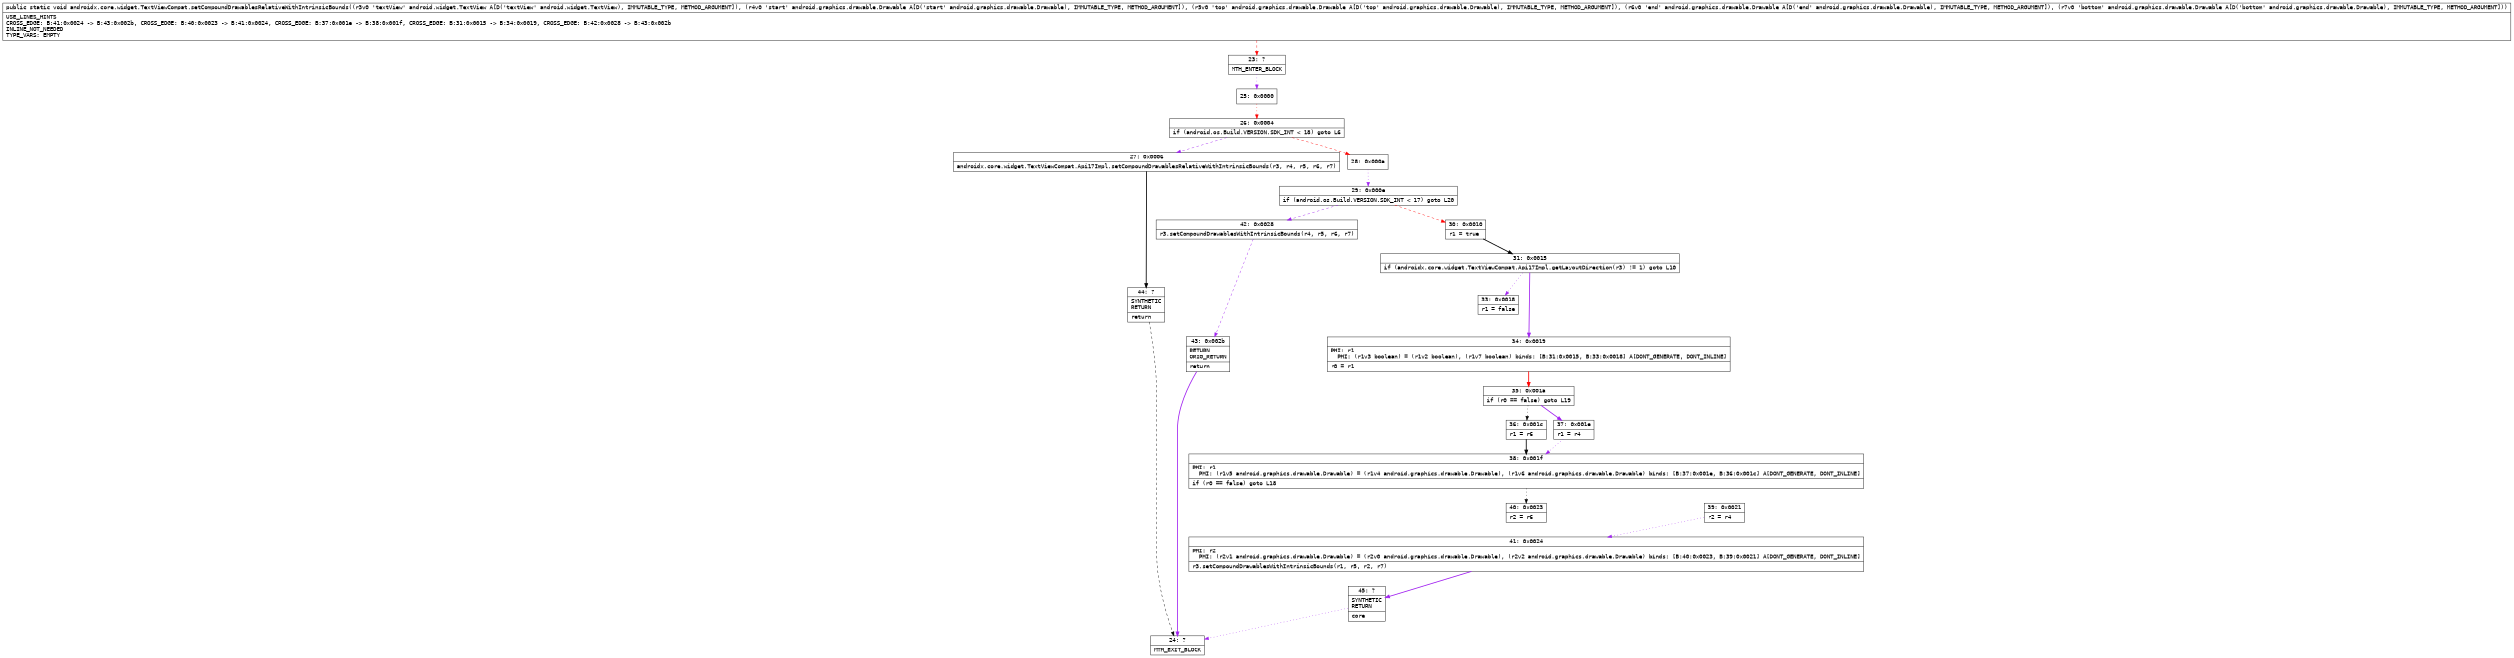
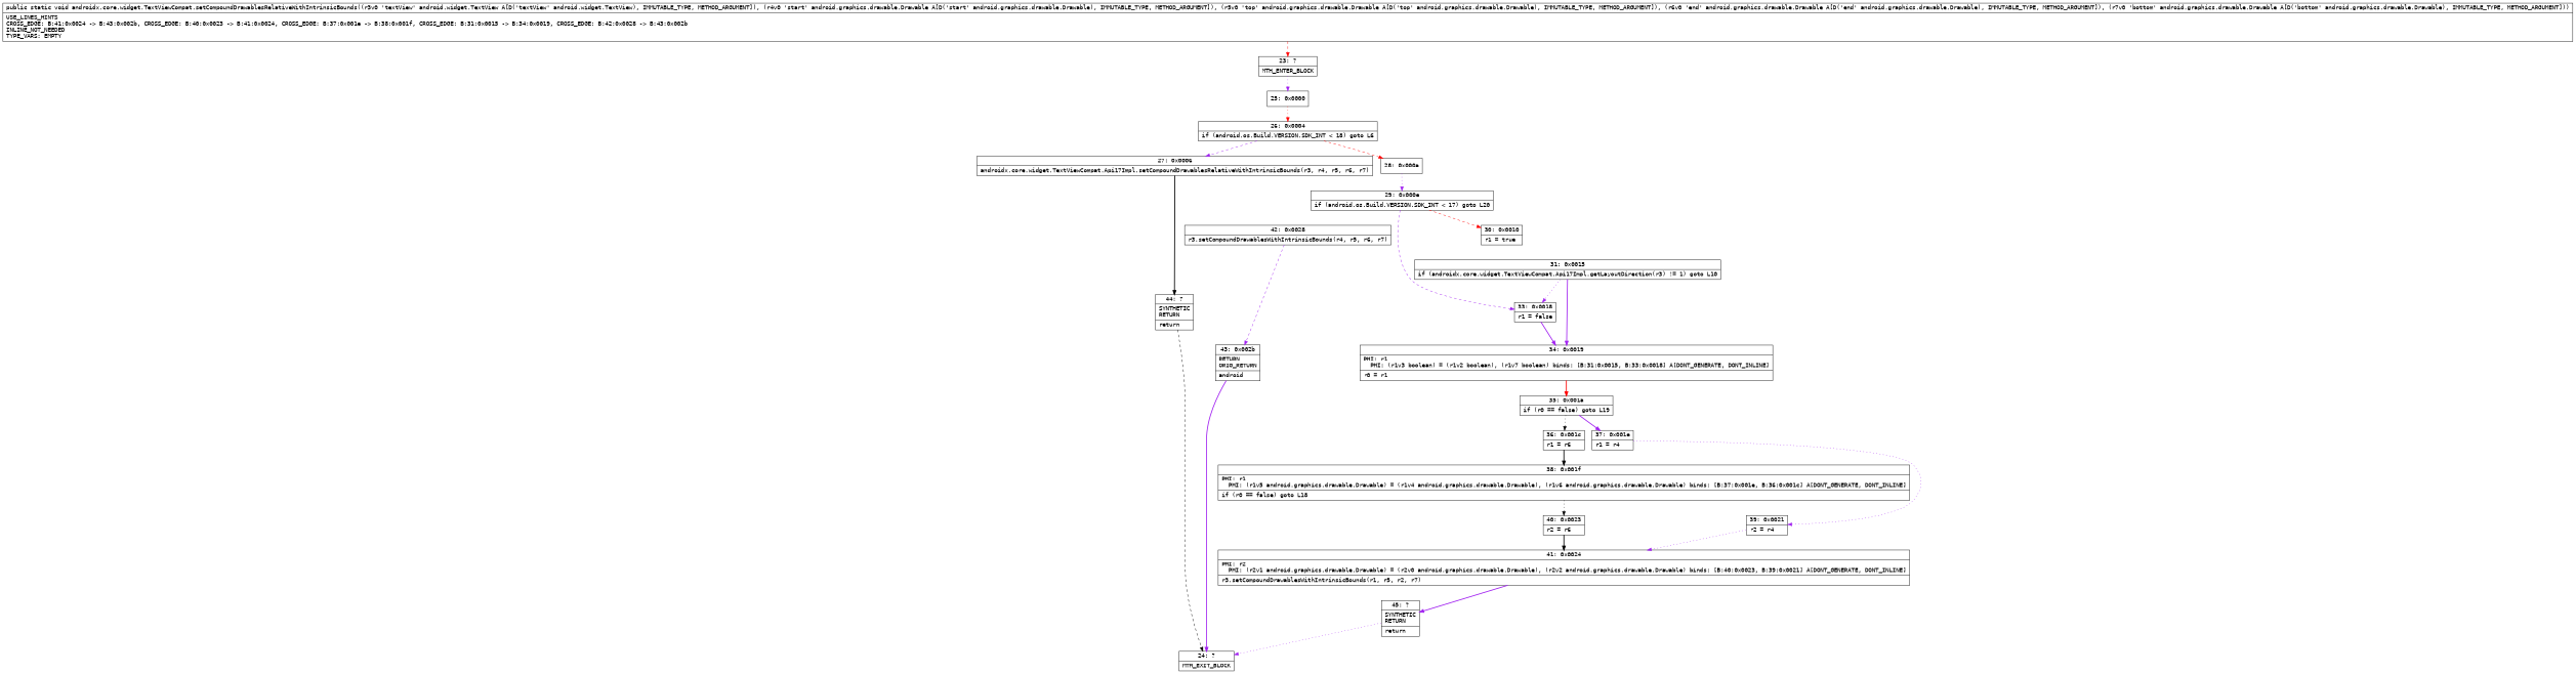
  digraph {
    fontname="DejaVu Sans Mono"
    node [fontname="DejaVu Sans Mono" shape=record]
    edge [color=purple fontname="DejaVu Sans Mono" style=bold]
    n1 [label="{23\:\ ?|MTH_ENTER_BLOCK\l}"]
    n2 [label="{25\:\ 0x0000}"]
    n3 [label="{26\:\ 0x0004|if (android.os.Build.VERSION.SDK_INT \< 18) goto L6\l}"]
    n4 [label="{27\:\ 0x0006|androidx.core.widget.TextViewCompat.Api17Impl.setCompoundDrawablesRelativeWithIntrinsicBounds(r3, r4, r5, r6, r7)\l}"]
    n5 [label="{28\:\ 0x000a}"]
    n6 [label="{44\:\ ?|SYNTHETIC\lRETURN\l|return\l}"]
    n7 [label="{29\:\ 0x000e|if (android.os.Build.VERSION.SDK_INT \< 17) goto L20\l}"]
    n8 [label="{24\:\ ?|MTH_EXIT_BLOCK\l}"]
    n9 [label="{30\:\ 0x0010|r1 = true\l}"]
    n10 [label="{42\:\ 0x0028|r3.setCompoundDrawablesWithIntrinsicBounds(r4, r5, r6, r7)\l}"]
    n11 [label="{31\:\ 0x0015|if (androidx.core.widget.TextViewCompat.Api17Impl.getLayoutDirection(r3) != 1) goto L10\l}"]
-   n12 [label="{43\:\ 0x002b|RETURN\lORIG_RETURN\l|return\l}"]
+   n12 [label="{43\:\ 0x002b|RETURN\lORIG_RETURN\l|android\l}"]
    n13 [label="{33\:\ 0x0018|r1 = false\l}"]
    n14 [label="{34\:\ 0x0019|PHI: r1 \l  PHI: (r1v3 boolean) = (r1v2 boolean), (r1v7 boolean) binds: [B:31:0x0015, B:33:0x0018] A[DONT_GENERATE, DONT_INLINE]\l|r0 = r1\l}"]
    n15 [label="{35\:\ 0x001a|if (r0 == false) goto L19\l}"]
    n16 [label="{36\:\ 0x001c|r1 = r6\l}"]
    n17 [label="{37\:\ 0x001e|r1 = r4\l}"]
    n18 [label="{38\:\ 0x001f|PHI: r1 \l  PHI: (r1v5 android.graphics.drawable.Drawable) = (r1v4 android.graphics.drawable.Drawable), (r1v6 android.graphics.drawable.Drawable) binds: [B:37:0x001e, B:36:0x001c] A[DONT_GENERATE, DONT_INLINE]\l|if (r0 == false) goto L18\l}"]
    n19 [label="{40\:\ 0x0023|r2 = r6\l}"]
    n20 [label="{39\:\ 0x0021|r2 = r4\l}"]
    n21 [label="{41\:\ 0x0024|PHI: r2 \l  PHI: (r2v1 android.graphics.drawable.Drawable) = (r2v0 android.graphics.drawable.Drawable), (r2v2 android.graphics.drawable.Drawable) binds: [B:40:0x0023, B:39:0x0021] A[DONT_GENERATE, DONT_INLINE]\l|r3.setCompoundDrawablesWithIntrinsicBounds(r1, r5, r2, r7)\l}"]
-   n22 [label="{45\:\ ?|SYNTHETIC\lRETURN\l|core\l}"]
+   n22 [label="{45\:\ ?|SYNTHETIC\lRETURN\l|return\l}"]
    n23 [label="{public static void androidx.core.widget.TextViewCompat.setCompoundDrawablesRelativeWithIntrinsicBounds((r3v0 'textView' android.widget.TextView A[D('textView' android.widget.TextView), IMMUTABLE_TYPE, METHOD_ARGUMENT]), (r4v0 'start' android.graphics.drawable.Drawable A[D('start' android.graphics.drawable.Drawable), IMMUTABLE_TYPE, METHOD_ARGUMENT]), (r5v0 'top' android.graphics.drawable.Drawable A[D('top' android.graphics.drawable.Drawable), IMMUTABLE_TYPE, METHOD_ARGUMENT]), (r6v0 'end' android.graphics.drawable.Drawable A[D('end' android.graphics.drawable.Drawable), IMMUTABLE_TYPE, METHOD_ARGUMENT]), (r7v0 'bottom' android.graphics.drawable.Drawable A[D('bottom' android.graphics.drawable.Drawable), IMMUTABLE_TYPE, METHOD_ARGUMENT]))  | USE_LINES_HINTS\lCROSS_EDGE: B:41:0x0024 \-\> B:43:0x002b, CROSS_EDGE: B:40:0x0023 \-\> B:41:0x0024, CROSS_EDGE: B:37:0x001e \-\> B:38:0x001f, CROSS_EDGE: B:31:0x0015 \-\> B:34:0x0019, CROSS_EDGE: B:42:0x0028 \-\> B:43:0x002b\lINLINE_NOT_NEEDED\lTYPE_VARS: EMPTY\l}"]
    n1 -> n2 [style=dotted]
    n2 -> n3 [color=red style=dotted]
    n3 -> n4 [style=dashed]
    n3 -> n5 [color=red style=dashed]
    n4 -> n6 [color=black]
    n5 -> n7 [style=dotted]
    n6 -> n8 [color=black style=dashed]
    n7 -> n9 [color=red style=dashed]
-   n7 -> n10 [style=dashed]
-   n9 -> n11 [color=black]
+   n7 -> n13 [style=dashed]
    n10 -> n12 [style=dashed]
    n11 -> n13 [style=dotted]
    n11 -> n14
    n12 -> n8
+   n13 -> n14
    n14 -> n15 [color=red]
    n15 -> n16 [color=black style=dotted]
    n15 -> n17
    n16 -> n18 [color=black]
-   n17 -> n18 [style=dotted]
+   n17 -> n20 [style=dotted]
    n18 -> n19 [color=black style=dotted]
+   n19 -> n21 [color=black]
    n20 -> n21 [style=dotted]
    n21 -> n22
    n22 -> n8 [style=dotted]
    n23 -> n1 [color=red style=dashed]
  }
